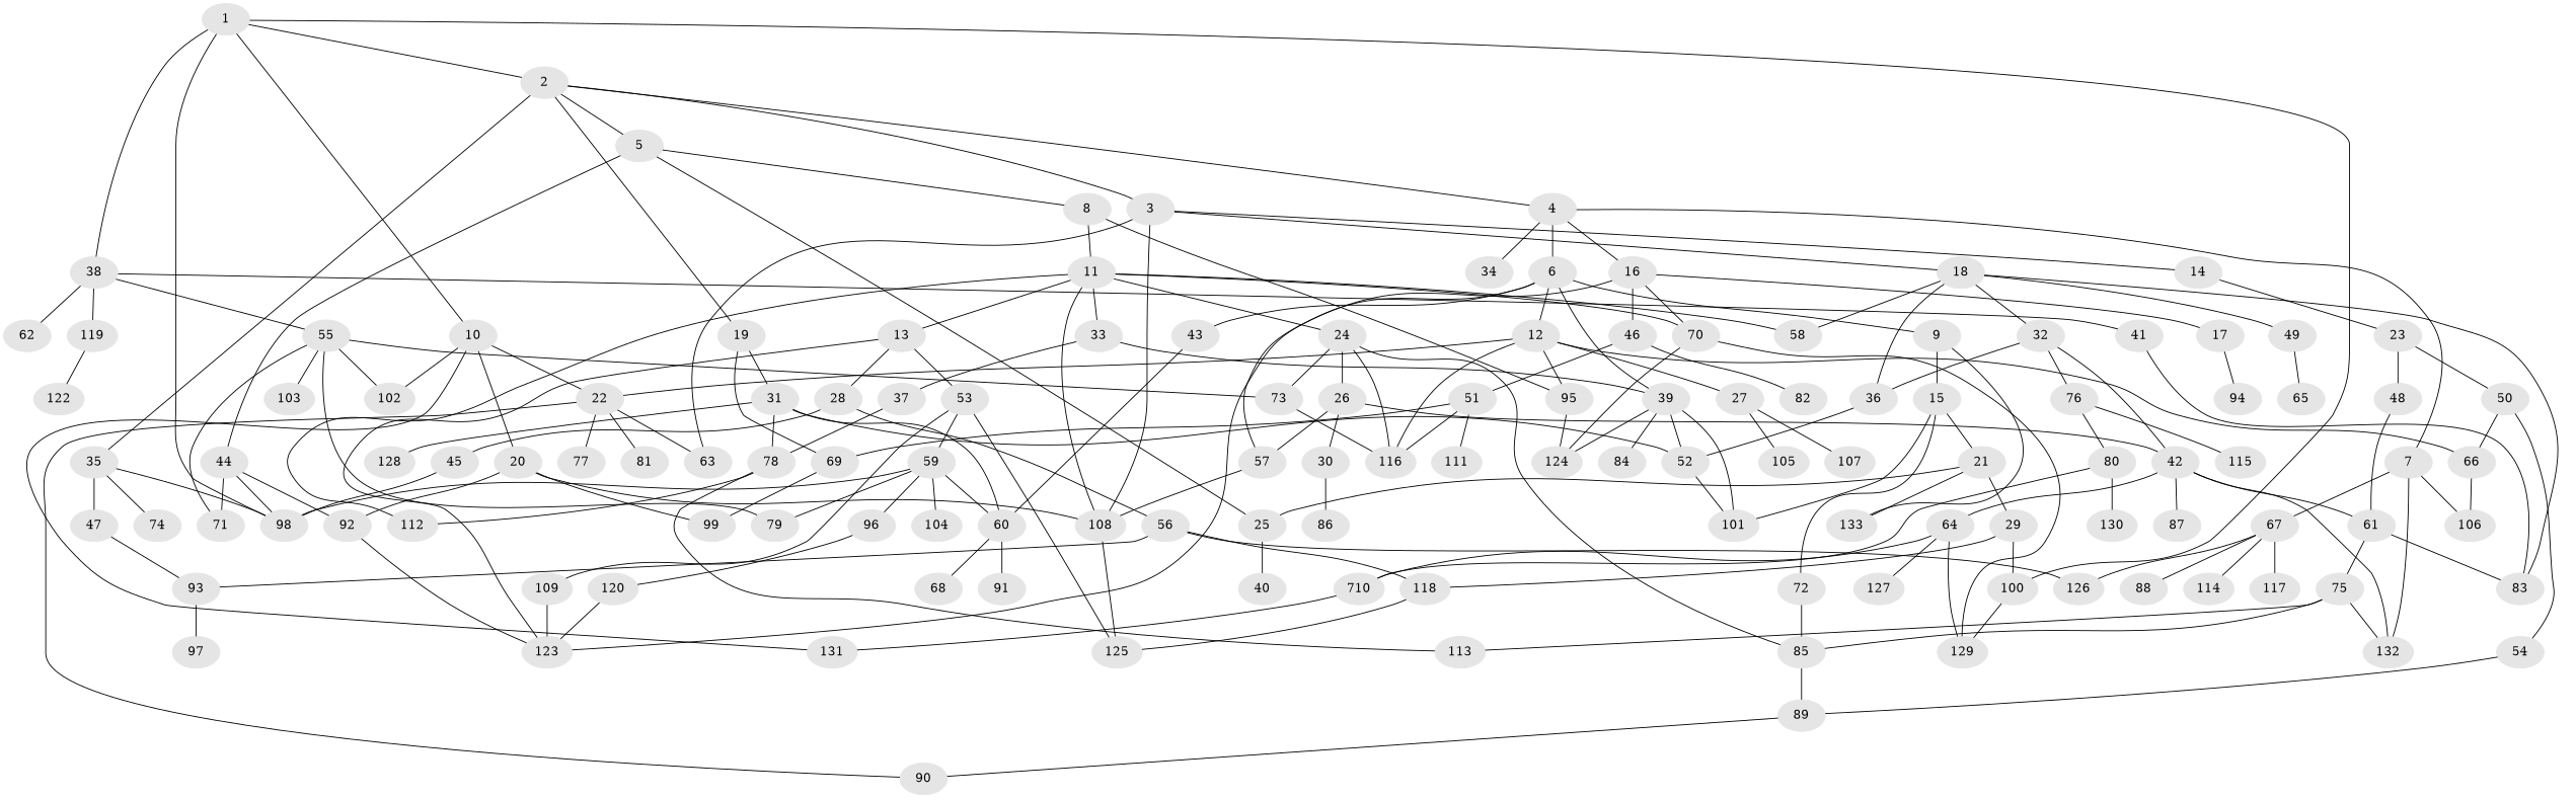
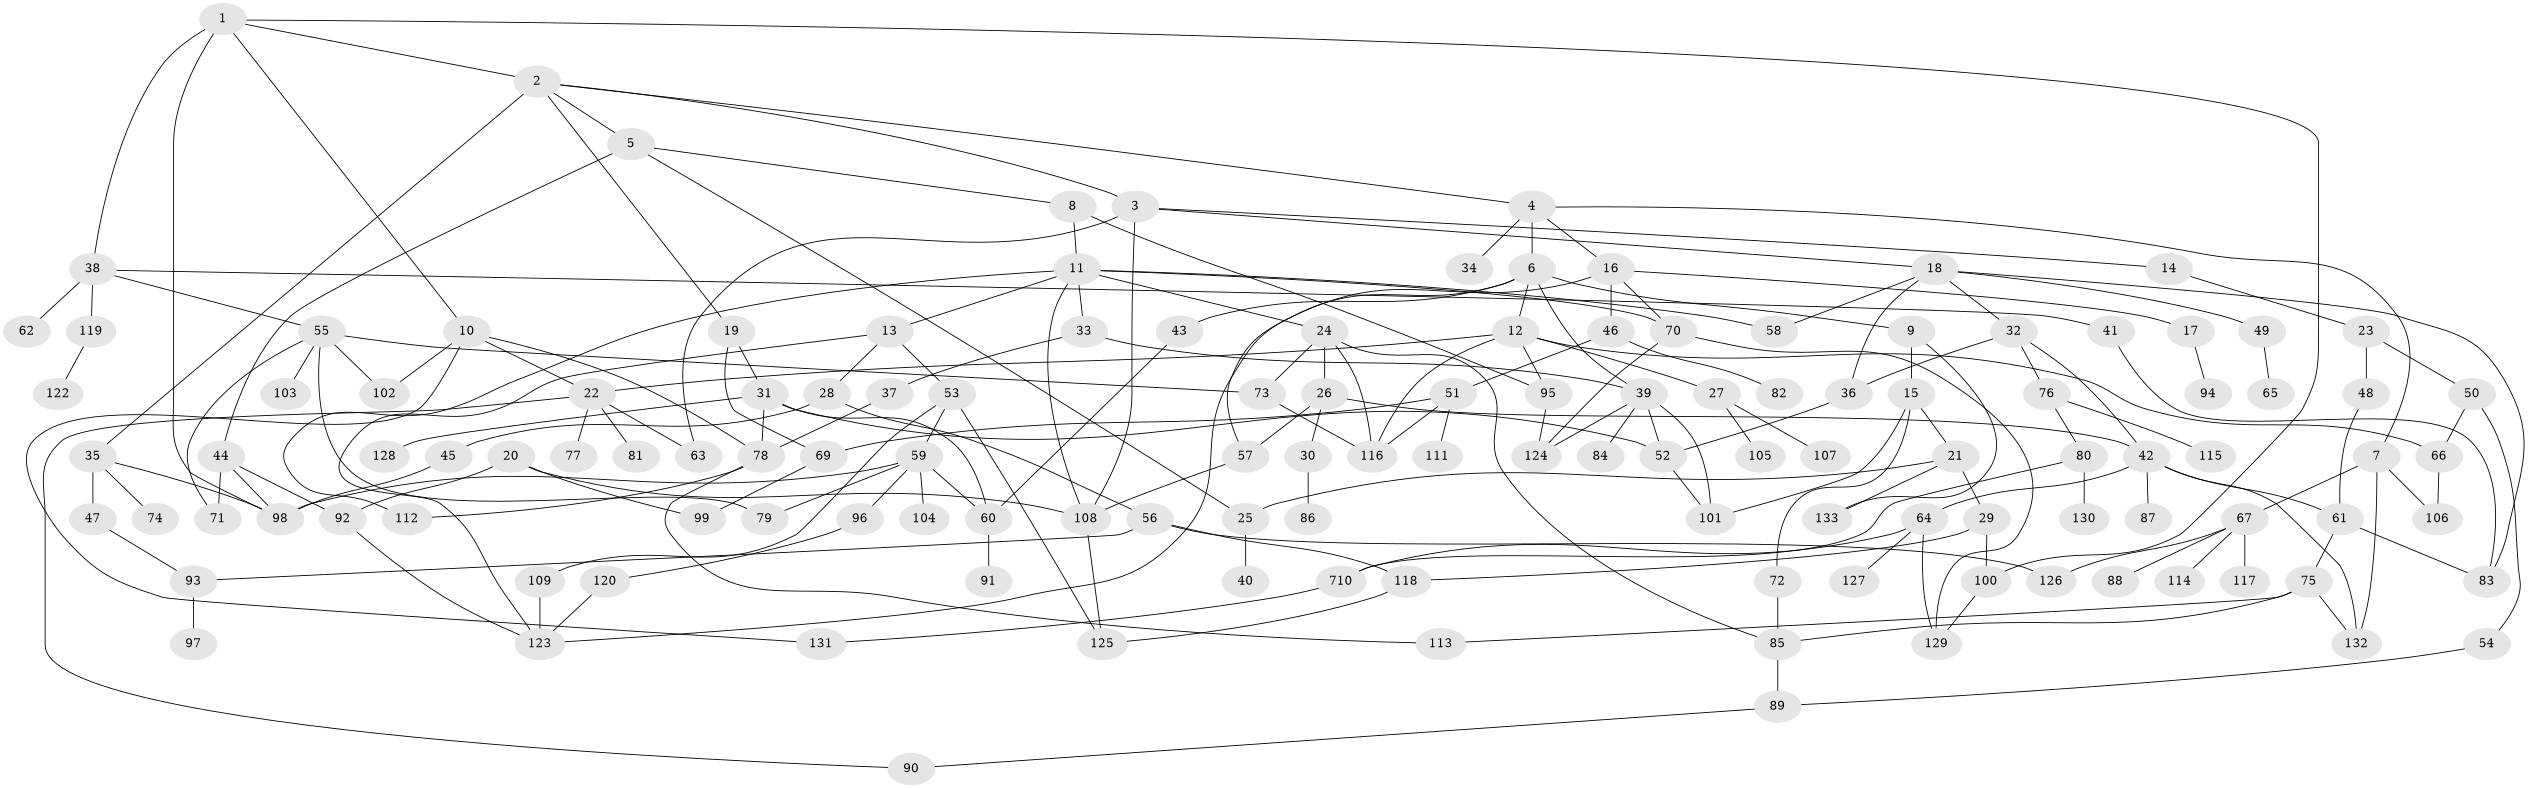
  graph {
    node [color=gray90 style=filled]
    1
    2
    10
    38
    98
    100
    3
    4
    5
    19
    35
    20
    22
    102
    131
    41
    55
    62
    119
    129
    14
    18
    63
    108
    6
    7
    16
    34
    8
    25
    44
    31
    69
    47
    74
    23
    58
    32
    36
    49
    83
    125
    9
    12
    39
    43
    57
    67
    106
    132
    70
    123
    17
    46
    11
    95
    40
    92
    71
    15
    133
    27
    66
    116
    101
    52
    84
    124
    60
    126
    88
    114
    117
    13
    24
    33
    112
    21
    72
    99
    77
    81
    90
    28
    53
    26
    73
    85
    37
    105
    107
    45
    56
    59
    109
    48
    50
    29
    94
    51
    82
    42
    76
    65
    78
    128
    118
    61
    54
    30
    89
    86
    64
    87
    93
-   68
    91
    113
    80
    115
    79
    103
    122
    75
    n125 [label=710]
    127
    111
    97
    96
    104
    120
    130
    1 -- 2
    1 -- 10
    1 -- 38
    1 -- 98
    1 -- 100
    2 -- 3
    2 -- 4
    2 -- 5
    2 -- 19
    2 -- 35
-   10 -- 20
+   10 -- 78
    10 -- 22
    10 -- 102
    10 -- 131
    38 -- 41
    38 -- 55
    38 -- 62
    38 -- 119
    100 -- 129
    3 -- 14
    3 -- 18
    3 -- 63
    3 -- 108
    4 -- 6
    4 -- 7
    4 -- 16
    4 -- 34
    5 -- 8
    5 -- 25
    5 -- 44
    19 -- 31
    19 -- 69
    35 -- 98
    35 -- 47
    35 -- 74
    20 -- 108
    20 -- 92
    20 -- 99
    22 -- 63
    22 -- 77
    22 -- 81
    22 -- 90
    41 -- 83
    55 -- 102
    55 -- 71
    55 -- 73
    55 -- 79
    55 -- 103
    119 -- 122
    14 -- 23
    18 -- 58
    18 -- 32
    18 -- 36
    18 -- 49
    18 -- 83
    108 -- 125
    6 -- 9
    6 -- 12
    6 -- 39
    6 -- 43
    6 -- 57
    7 -- 67
    7 -- 106
    7 -- 132
    16 -- 70
    16 -- 123
    16 -- 17
    16 -- 46
    8 -- 11
    8 -- 95
    25 -- 40
    44 -- 98
    44 -- 92
    44 -- 71
    31 -- 52
    31 -- 60
    31 -- 78
    31 -- 128
    69 -- 99
    47 -- 93
    23 -- 48
    23 -- 50
    32 -- 36
    32 -- 42
    32 -- 76
    36 -- 52
    49 -- 65
    9 -- 15
    9 -- 133
    12 -- 22
    12 -- 95
    12 -- 27
    12 -- 66
    12 -- 116
    39 -- 101
    39 -- 52
    39 -- 84
    39 -- 124
    43 -- 60
    57 -- 108
    67 -- 126
    67 -- 88
    67 -- 114
    67 -- 117
    70 -- 129
    70 -- 124
    17 -- 94
    46 -- 51
    46 -- 82
    11 -- 108
    11 -- 58
    11 -- 70
    11 -- 13
    11 -- 24
    11 -- 33
    11 -- 112
    95 -- 124
    92 -- 123
    15 -- 101
    15 -- 21
    15 -- 72
    27 -- 105
    27 -- 107
    66 -- 106
    52 -- 101
-   60 -- 68
    60 -- 91
    13 -- 123
    13 -- 28
    13 -- 53
    24 -- 116
    24 -- 26
    24 -- 73
    24 -- 85
    33 -- 39
    33 -- 37
    21 -- 25
    21 -- 133
    21 -- 29
    72 -- 85
    28 -- 45
    28 -- 56
    53 -- 125
    53 -- 59
    53 -- 109
    26 -- 57
    26 -- 42
    26 -- 30
    73 -- 116
    85 -- 89
    37 -- 78
    45 -- 98
    56 -- 126
    56 -- 118
    56 -- 93
    59 -- 98
    59 -- 60
    59 -- 79
    59 -- 96
    59 -- 104
    109 -- 123
    48 -- 61
    50 -- 66
    50 -- 54
    29 -- 100
    29 -- 118
    51 -- 69
    51 -- 116
    51 -- 111
    42 -- 132
    42 -- 61
    42 -- 64
    42 -- 87
    76 -- 80
    76 -- 115
    78 -- 112
    78 -- 113
    118 -- 125
    61 -- 83
    61 -- 75
    54 -- 89
    30 -- 86
    89 -- 90
    64 -- 129
    64 -- n125
    64 -- 127
    93 -- 97
    80 -- n125
    80 -- 130
    75 -- 132
    75 -- 85
    75 -- 113
    n125 -- 131
    96 -- 120
    120 -- 123
  }
